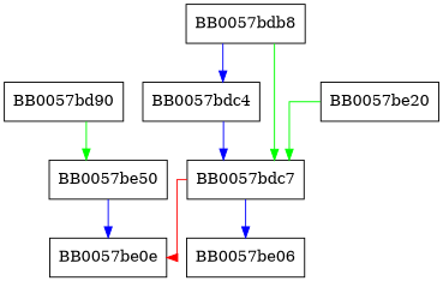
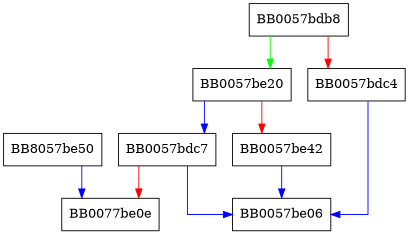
  digraph {
    splines=ortho
    node [shape=box]
    edge [color=blue]
-   BB0057bd90
-   BB0057be50
-   BB0057be0e
+   BB0057be50 [label=BB8057be50]
+   BB0057be0e [label=BB0077be0e]
    BB0057bdb8
    BB0057be20
    BB0057bdc4
    BB0057bdc7
+   BB0057be42
    BB0057be06
-   BB0057bd90 -> BB0057be50 [color=green]
    BB0057be50 -> BB0057be0e
-   BB0057bdb8 -> BB0057bdc7 [color=green]
-   BB0057bdb8 -> BB0057bdc4
-   BB0057be20 -> BB0057bdc7 [color=green]
-   BB0057bdc4 -> BB0057bdc7
+   BB0057bdb8 -> BB0057be20 [color=green]
+   BB0057bdb8 -> BB0057bdc4 [color=red]
+   BB0057be20 -> BB0057bdc7
+   BB0057be20 -> BB0057be42 [color=red]
+   BB0057bdc4 -> BB0057be06
    BB0057bdc7 -> BB0057be0e [color=red]
    BB0057bdc7 -> BB0057be06
+   BB0057be42 -> BB0057be06
  }
